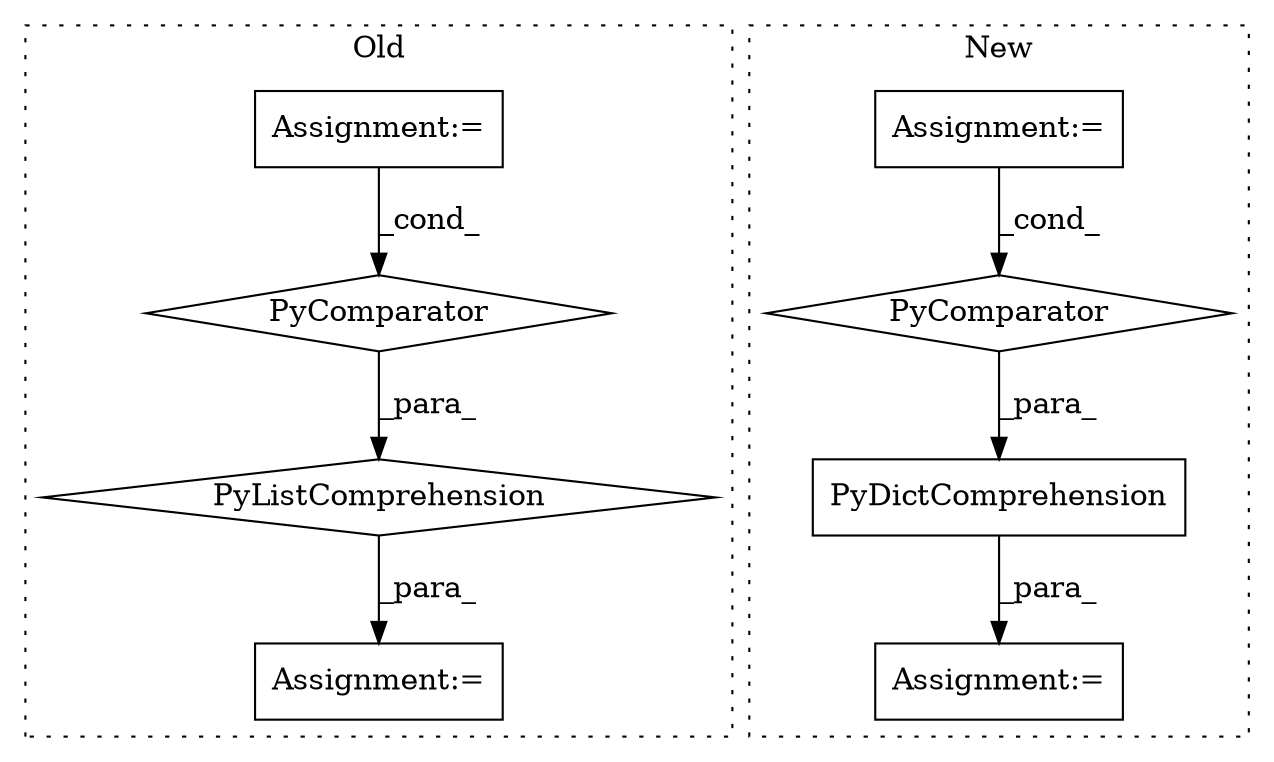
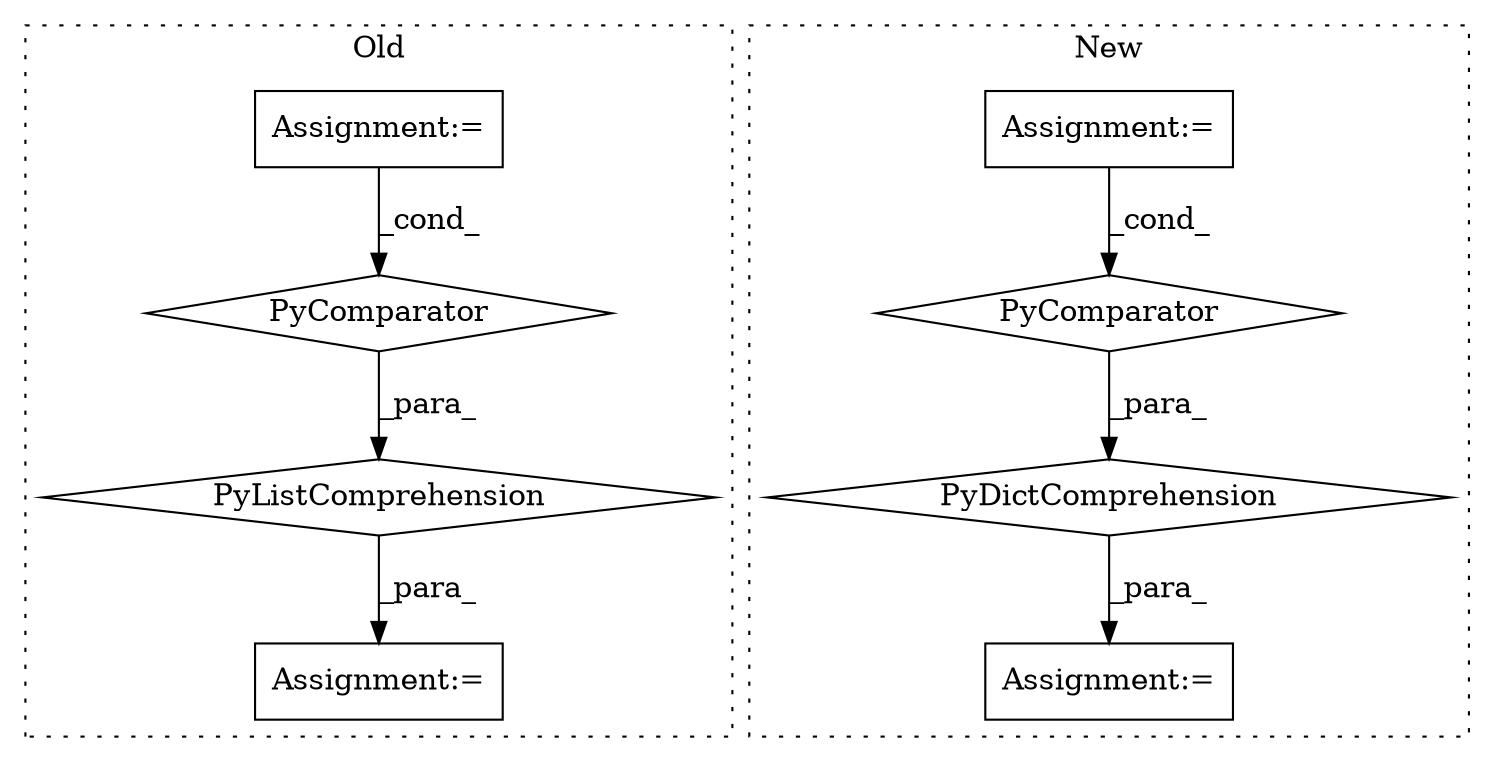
  digraph {
    node [a=7 l=79 s=8206 shape=diamond]
    n1 [a=109 l=158 label=PyListComprehension s=8135]
    n2 [a=113 label=PyComparator]
    n3 [label="Assignment:=" shape=box]
    n4 [l=12 label="Assignment:=" s=8123 shape=box]
-   n5 [a=110 l=172 label=PyDictComprehension s=8779 shape=box]
+   n5 [a=110 l=172 label=PyDictComprehension s=8779]
    n6 [a=113 l=55 label=PyComparator s=8888]
    n7 [l=55 label="Assignment:=" s=8888 shape=box]
    n8 [l=12 label="Assignment:=" s=8767 shape=box]
    subgraph cluster_1 {
      label=Old
      style=dotted
      n1
      n2
      n3
      n4
    }
    subgraph cluster_2 {
      label=New
      style=dotted
      n5
      n6
      n7
      n8
    }
    n1 -> n4 [label=_para_]
    n2 -> n1 [label=_para_]
    n3 -> n2 [label=_cond_]
    n5 -> n8 [label=_para_]
    n6 -> n5 [label=_para_]
    n7 -> n6 [label=_cond_]
  }
